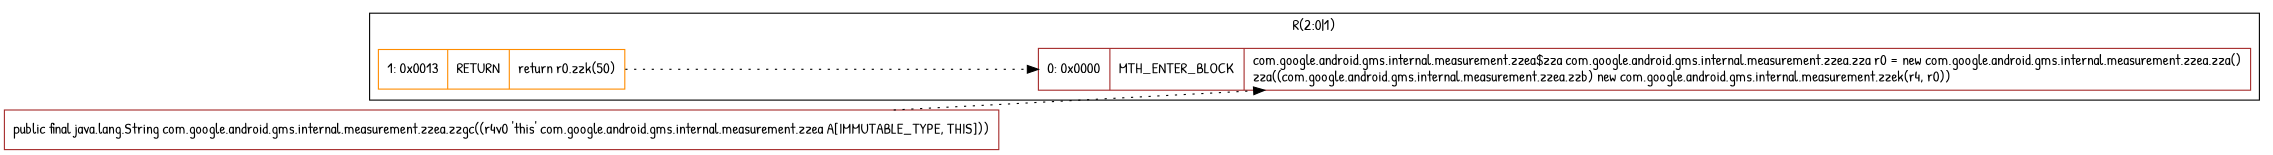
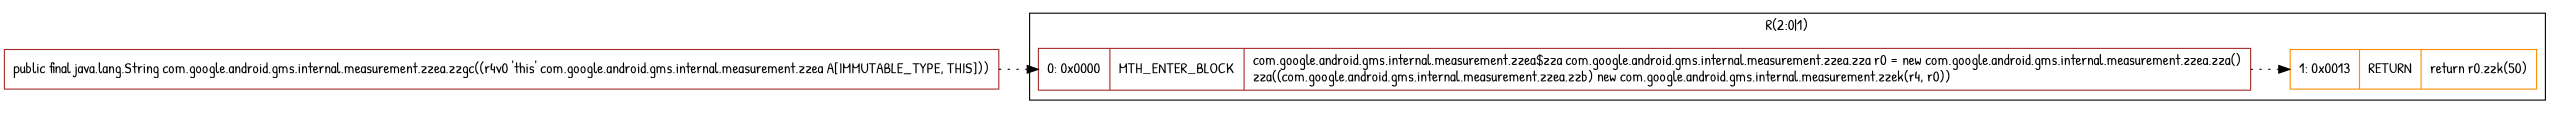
  digraph {
    rankdir=LR
    fontname="Patrick Hand"
    node [color=brown shape=record fontname="Patrick Hand"]
    edge [style=dotted fontname="Patrick Hand"]
    n1 [label="{0\:\ 0x0000|MTH_ENTER_BLOCK\l|com.google.android.gms.internal.measurement.zzea$zza com.google.android.gms.internal.measurement.zzea.zza r0 = new com.google.android.gms.internal.measurement.zzea.zza()\lzza((com.google.android.gms.internal.measurement.zzea.zzb) new com.google.android.gms.internal.measurement.zzek(r4, r0))\l}"]
    n2 [color=darkorange label="{1\:\ 0x0013|RETURN\l|return r0.zzk(50)\l}"]
    n3 [label="{public final java.lang.String com.google.android.gms.internal.measurement.zzea.zzgc((r4v0 'this' com.google.android.gms.internal.measurement.zzea A[IMMUTABLE_TYPE, THIS])) }"]
    subgraph cluster_1 {
      label="R(2:0|1)"
      n1
      n2
    }
-   n2 -> n1
+   n1 -> n2
    n3 -> n1
  }
